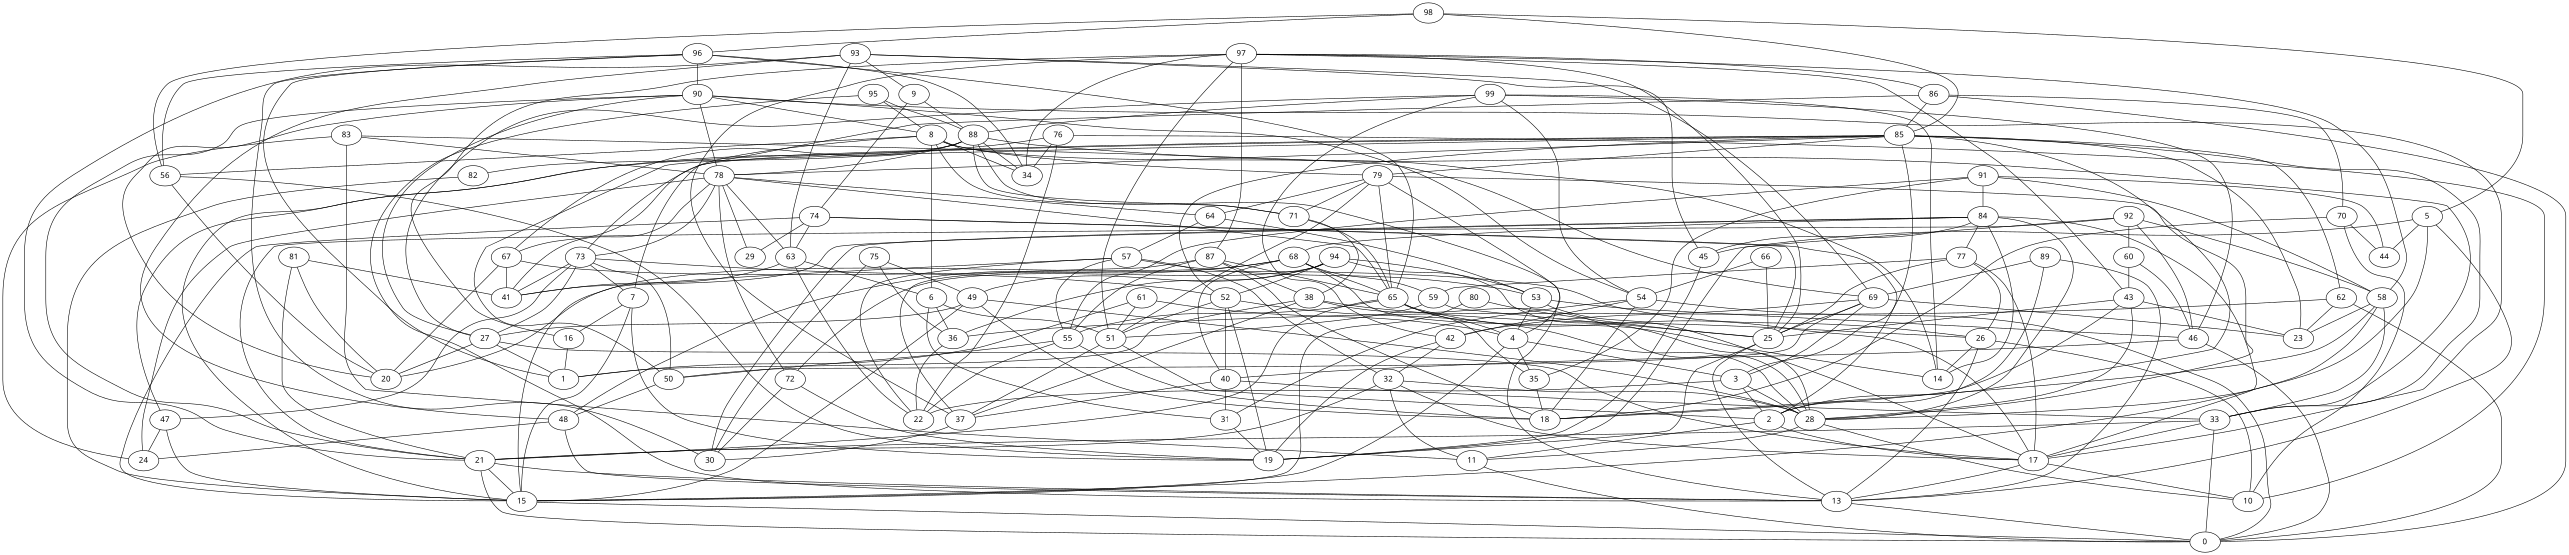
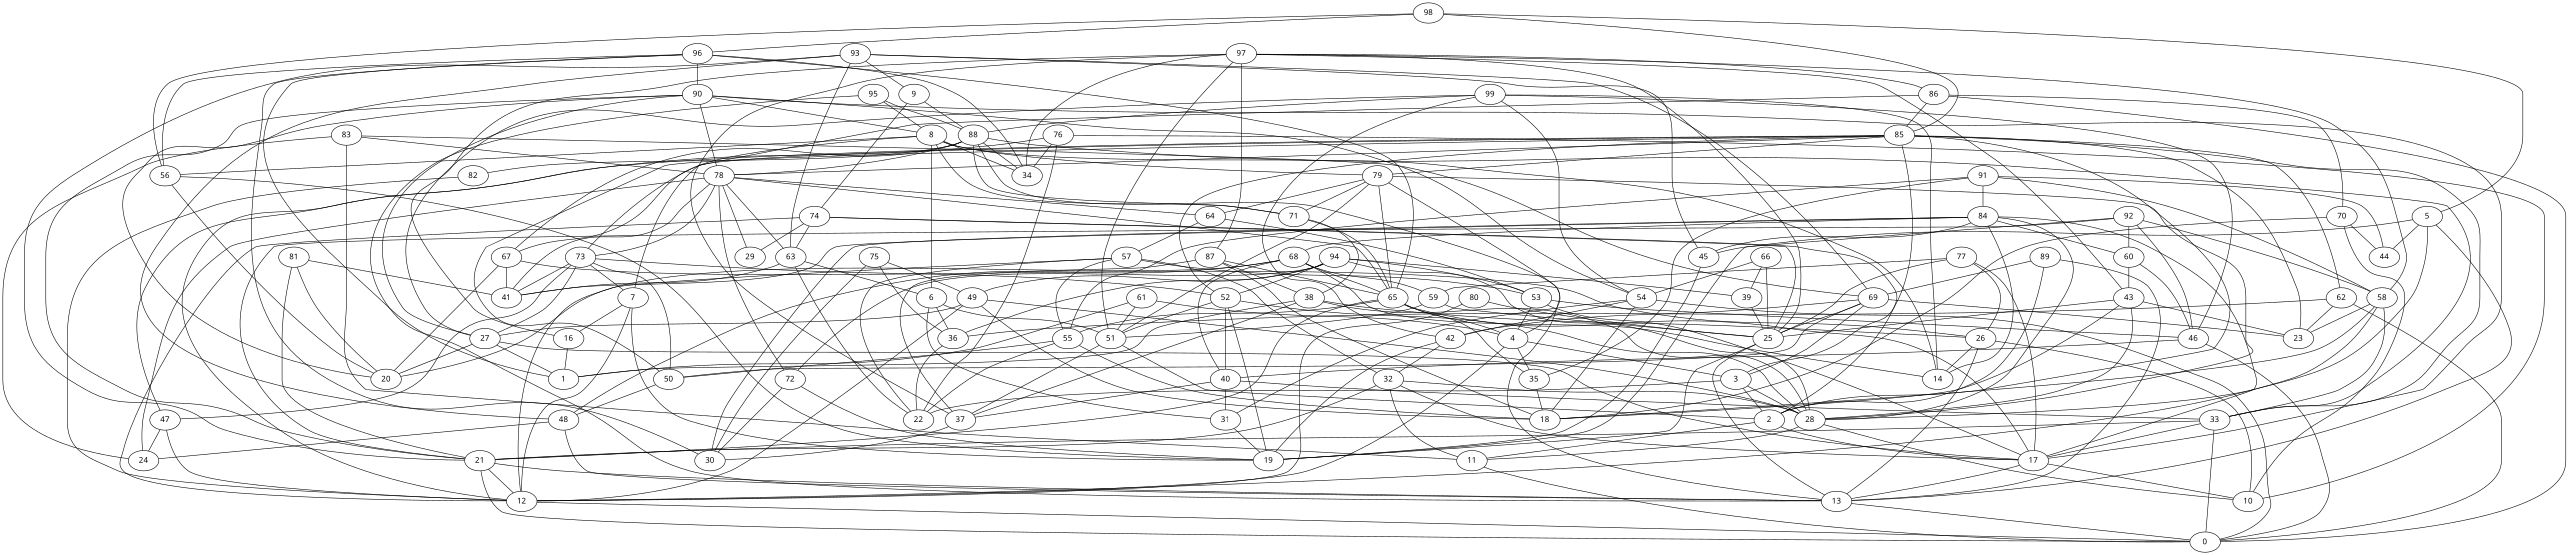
  digraph {
    fontname="Noto Sans"
    node [fontname="Noto Sans"]
    edge [color=black dir=none fontname="Noto Sans"]
    48
    13
    24
    0
    89
    2
    69
    17
    11
    99
    27
    46
    42
    14
    88
    54
    1
    20
    40
    19
    32
    91
    55
    35
    44
    58
    84
    18
    22
    50
    10
    68
    65
    59
    21
    4
    72
    30
    33
    37
    31
    8
    56
    79
    6
    34
    71
    73
    64
    51
    28
    36
    87
    38
    26
    57
    53
-   15
+   15 [label=12]
    3
    61
    92
    60
    23
    43
    93
    45
    63
    9
    25
    41
    74
    78
    67
    82
    29
    80
    49
    52
    47
    7
    85
    62
    75
+   39
    81
    95
    90
    94
    96
    77
    76
    16
    83
    70
    66
    86
    97
    5
    98
    subgraph sub_1 {
      48
      13
      24
      0
      89
      2
      69
      17
      11
      99
      27
      46
      42
      14
      88
      54
      1
      20
      40
      19
      32
      91
      55
      35
      44
      58
      84
      18
      22
      50
      10
      68
      65
      59
      21
      4
      72
      30
      33
      37
      31
      8
      56
      79
      6
      34
      71
      73
      64
      51
      28
      36
      87
      38
      26
      57
      53
      15
      3
      61
      92
      60
      23
      43
      93
      45
      63
      9
      25
      41
      74
      78
      67
      82
      29
      80
      49
      52
      47
      7
      85
      62
      75
+     39
      81
      95
      90
      94
      96
      77
      76
      16
      83
      70
      66
      86
      97
      5
      98
    }
    48 -> 13
    48 -> 24
    13 -> 0
    89 -> 13
    89 -> 2
    89 -> 69
    2 -> 17
    2 -> 11
    69 -> 42
    69 -> 50
    69 -> 3
    69 -> 23
    69 -> 25
    17 -> 13
    17 -> 10
    11 -> 0
    99 -> 27
    99 -> 46
    99 -> 42
    99 -> 14
    99 -> 88
    99 -> 54
    27 -> 17
    27 -> 1
    27 -> 20
    46 -> 0
    46 -> 40
    42 -> 19
    42 -> 32
    88 -> 13
    88 -> 33
    88 -> 34
    88 -> 71
    88 -> 78
    88 -> 67
    88 -> 82
    54 -> 0
    54 -> 42
    54 -> 18
    54 -> 31
    40 -> 33
    40 -> 37
    40 -> 31
    32 -> 17
    32 -> 11
    32 -> 21
    32 -> 28
    91 -> 55
    91 -> 35
    91 -> 44
    91 -> 58
    91 -> 84
    55 -> 18
    55 -> 22
    55 -> 50
    35 -> 18
    58 -> 18
    58 -> 33
    58 -> 15
    58 -> 23
    84 -> 17
    84 -> 14
    84 -> 68
    84 -> 30
    84 -> 28
-   84 -> 77
+   84 -> 60
    84 -> 45
    84 -> 41
    50 -> 48
    68 -> 48
    68 -> 14
    68 -> 20
    68 -> 40
    68 -> 65
    68 -> 59
    65 -> 17
    65 -> 55
    65 -> 35
    65 -> 21
    65 -> 4
    59 -> 51
    59 -> 25
    21 -> 13
    21 -> 0
    21 -> 15
    4 -> 35
    4 -> 15
    4 -> 3
    72 -> 19
    72 -> 30
    33 -> 0
    33 -> 17
    33 -> 21
    37 -> 30
    31 -> 19
    8 -> 14
    8 -> 56
    8 -> 79
    8 -> 6
    8 -> 34
    8 -> 71
    8 -> 73
    56 -> 20
    56 -> 19
    79 -> 65
    79 -> 4
    79 -> 71
    79 -> 64
    79 -> 51
    79 -> 28
    6 -> 31
    6 -> 51
    6 -> 36
    71 -> 65
    71 -> 38
    73 -> 27
    73 -> 50
    73 -> 41
    73 -> 52
    73 -> 47
    73 -> 7
    64 -> 57
    64 -> 53
    51 -> 2
    51 -> 37
    28 -> 11
    28 -> 10
    36 -> 22
-   87 -> 55
    87 -> 18
    87 -> 65
    87 -> 37
    87 -> 38
    38 -> 1
    38 -> 37
    38 -> 28
    38 -> 26
    26 -> 13
    26 -> 14
    26 -> 10
    57 -> 32
    57 -> 55
    57 -> 22
    57 -> 53
    57 -> 15
    53 -> 17
    53 -> 46
    53 -> 4
    15 -> 0
    3 -> 2
    3 -> 22
    3 -> 28
    61 -> 1
    61 -> 4
    61 -> 51
    92 -> 46
    92 -> 19
    92 -> 58
    92 -> 21
    92 -> 60
    60 -> 46
    60 -> 43
    43 -> 18
    43 -> 28
    43 -> 23
    43 -> 25
    93 -> 48
    93 -> 69
    93 -> 21
    93 -> 45
    93 -> 63
    93 -> 9
    45 -> 19
    63 -> 22
    63 -> 6
    63 -> 41
    9 -> 88
    9 -> 74
    25 -> 13
    25 -> 19
    74 -> 2
    74 -> 15
    74 -> 63
    74 -> 25
    74 -> 29
    78 -> 24
    78 -> 65
    78 -> 72
    78 -> 73
    78 -> 64
    78 -> 63
    78 -> 41
    78 -> 29
    67 -> 20
    67 -> 26
    67 -> 41
    82 -> 15
    80 -> 15
    80 -> 25
    49 -> 27
    49 -> 18
    49 -> 28
    49 -> 15
    52 -> 40
    52 -> 19
    52 -> 51
    52 -> 28
    47 -> 24
    47 -> 15
    7 -> 19
    7 -> 15
    7 -> 16
    85 -> 2
    85 -> 50
    85 -> 33
    85 -> 79
    85 -> 3
    85 -> 23
    85 -> 78
    85 -> 67
    85 -> 52
    85 -> 47
    85 -> 62
    62 -> 0
    62 -> 36
    62 -> 23
    75 -> 30
    75 -> 36
    75 -> 49
+   39 -> 25
    81 -> 20
    81 -> 21
    81 -> 41
    95 -> 13
    95 -> 88
    95 -> 8
    90 -> 17
    90 -> 27
    90 -> 54
    90 -> 20
    90 -> 21
    90 -> 8
    90 -> 78
    94 -> 72
    94 -> 28
    94 -> 36
    94 -> 53
    94 -> 49
    94 -> 52
+   94 -> 39
    96 -> 1
    96 -> 65
    96 -> 30
    96 -> 56
    96 -> 34
    96 -> 90
    77 -> 17
    77 -> 59
    77 -> 26
    77 -> 25
    76 -> 22
    76 -> 10
    76 -> 34
    76 -> 15
    16 -> 1
    83 -> 24
    83 -> 69
    83 -> 11
    83 -> 78
    70 -> 44
    70 -> 18
    70 -> 10
    66 -> 54
    66 -> 25
+   66 -> 39
    86 -> 0
    86 -> 7
    86 -> 85
    86 -> 70
    97 -> 58
    97 -> 37
    97 -> 34
    97 -> 51
    97 -> 87
    97 -> 43
    97 -> 25
    97 -> 16
    97 -> 86
    5 -> 13
    5 -> 44
    5 -> 28
    5 -> 45
    98 -> 56
    98 -> 85
    98 -> 96
    98 -> 5
  }
